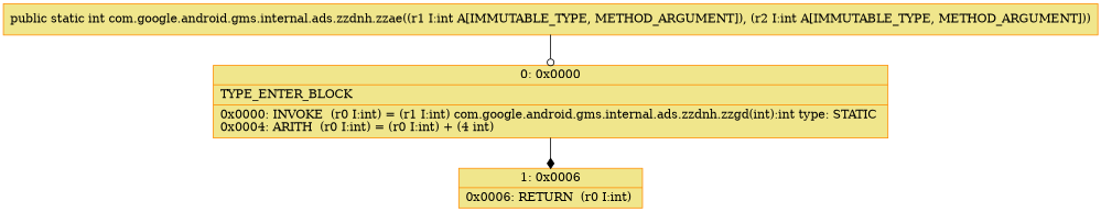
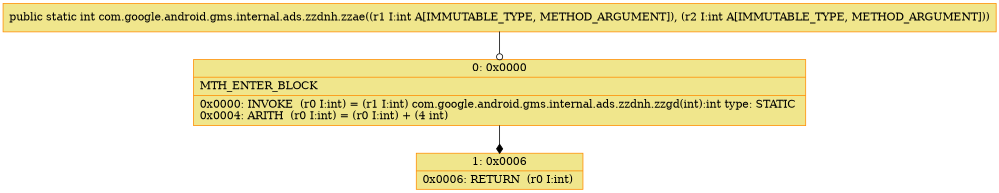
  digraph {
    node [shape=record style=filled fillcolor=khaki color=darkorange]
-   n1 [label="{0\:\ 0x0000|TYPE_ENTER_BLOCK\l|0x0000: INVOKE  (r0 I:int) = (r1 I:int) com.google.android.gms.internal.ads.zzdnh.zzgd(int):int type: STATIC \l0x0004: ARITH  (r0 I:int) = (r0 I:int) + (4 int) \l}"]
+   n1 [label="{0\:\ 0x0000|MTH_ENTER_BLOCK\l|0x0000: INVOKE  (r0 I:int) = (r1 I:int) com.google.android.gms.internal.ads.zzdnh.zzgd(int):int type: STATIC \l0x0004: ARITH  (r0 I:int) = (r0 I:int) + (4 int) \l}"]
    n2 [label="{1\:\ 0x0006|0x0006: RETURN  (r0 I:int) \l}"]
    n3 [label="{public static int com.google.android.gms.internal.ads.zzdnh.zzae((r1 I:int A[IMMUTABLE_TYPE, METHOD_ARGUMENT]), (r2 I:int A[IMMUTABLE_TYPE, METHOD_ARGUMENT])) }"]
    n1 -> n2 [arrowhead=diamond]
    n3 -> n1 [arrowhead=odot]
  }
